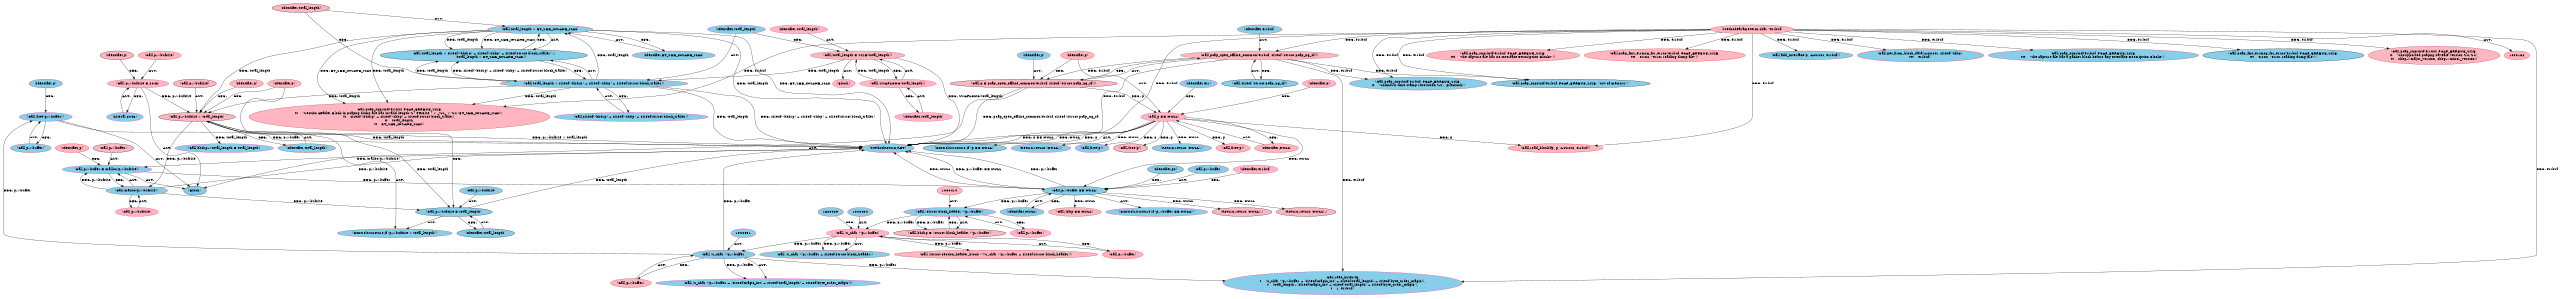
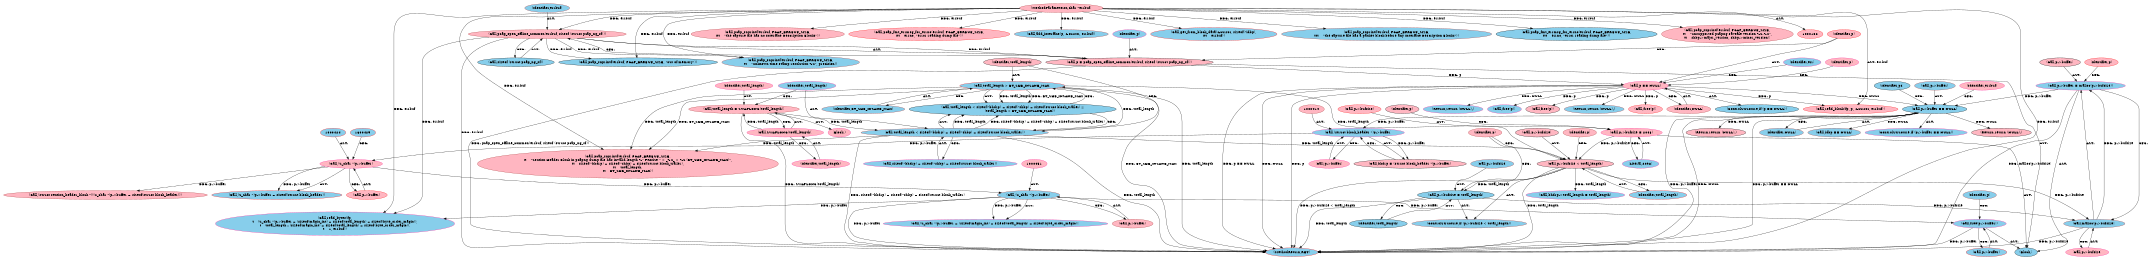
  digraph {
    node [color=brown fillcolor=skyblue style=filled]
    n1 [color=deeppink label="(Call,free(p->buffer))"]
    n2 [color=red label="(MethodReturn,RET)"]
    n3 [color=black label="(Block,)"]
    n4 [color=red label="(Call,p->buffer)"]
    n5 [label="(Call,(u_char *)p->buffer)"]
    n6 [fillcolor=lightpink label="(Call,p->buffer)"]
    n7 [color=deeppink label="(Call,(u_char *)p->buffer + (sizeof(magic_int) + sizeof(total_length) + sizeof(byte_order_magic)))"]
    n8 [color=deeppink label="(Call,read_bytes(fp,\n\t    (u_char *)p->buffer + (sizeof(magic_int) + sizeof(total_length) + sizeof(byte_order_magic)),\n\t    total_length - (sizeof(magic_int) + sizeof(total_length) + sizeof(byte_order_magic)),\n\t    1, errbuf))"]
    n9 [color=deeppink fillcolor=lightpink label="(Call,(u_char *)p->buffer)"]
    n10 [color=red fillcolor=lightpink label="(Call,p->buffer)"]
    n11 [color=red label="(Call,(u_char *)p->buffer + sizeof(struct block_header))"]
    n12 [fillcolor=lightpink label="(Call,(struct section_header_block *)((u_char *)p->buffer + sizeof(struct block_header)))"]
    n13 [color=deeppink label="(Call,(struct block_header *)p->buffer)"]
    n14 [color=deeppink fillcolor=lightpink label="(Call,p->buffer)"]
    n15 [color=black fillcolor=lightpink label="(Call,bhdrp = (struct block_header *)p->buffer)"]
    n16 [color=black label="(Call,p->buffer == NULL)"]
    n17 [color=deeppink label="(ControlStructure,if (p->buffer == NULL))"]
    n18 [color=black fillcolor=lightpink label="(Return,return (NULL);)"]
    n19 [color=black fillcolor=lightpink label="(Return,return (NULL);)"]
    n20 [label="(Identifier,NULL)"]
-   n21 [fillcolor=lightpink label="(Call,idbp == NULL)"]
+   n21 [label="(Call,idbp == NULL)"]
    n22 [color=deeppink label="(Call,p->buffer = malloc(p->bufsize))"]
    n23 [label="(Call,malloc(p->bufsize))"]
    n24 [color=deeppink fillcolor=lightpink label="(Call,p->bufsize)"]
    n25 [color=black label="(Call,p->bufsize = total_length)"]
    n26 [label="(ControlStructure,if (p->bufsize < total_length))"]
    n27 [color=black label="(Identifier,total_length)"]
    n28 [color=black fillcolor=lightpink label="(Call,p->bufsize < total_length)"]
    n29 [color=deeppink label="(Call,bhdrp->total_length = total_length)"]
    n30 [color=red label="(Identifier,total_length)"]
    n31 [color=deeppink fillcolor=lightpink label="(Call,p->bufsize = 2048)"]
-   n32 [color=deeppink label="(Literal,2048)"]
+   n32 [color=deeppink label="(Literal,2098)"]
    n33 [color=red label="(Call,total_length > BT_SHB_INSANE_MAX)"]
    n34 [color=black label="(Call,total_length < sizeof(*bhdrp) + sizeof(*shbp) + sizeof(struct block_trailer) ||\n             (total_length > BT_SHB_INSANE_MAX))"]
    n35 [label="(Identifier,BT_SHB_INSANE_MAX)"]
    n36 [fillcolor=lightpink label="(Call,pcap_snprintf(errbuf, PCAP_ERRBUF_SIZE,\n\t\t    \"Section Header Block in pcapng dump file has invalid length %\" PRIsize \" < _%u_ < %u (BT_SHB_INSANE_MAX)\",\n\t\t    sizeof(*bhdrp) + sizeof(*shbp) + sizeof(struct block_trailer),\n\t\t    total_length,\n\t\t    BT_SHB_INSANE_MAX))"]
    n37 [label="(Call,total_length < sizeof(*bhdrp) + sizeof(*shbp) + sizeof(struct block_trailer))"]
    n38 [color=deeppink label="(Call,sizeof(*bhdrp) + sizeof(*shbp) + sizeof(struct block_trailer))"]
-   n39 [fillcolor=lightpink label="(Call,total_length = SIZE(total_length))"]
+   n39 [fillcolor=lightpink label="(Call,total_length = SWAPLONG(total_length))"]
    n40 [color=deeppink fillcolor=lightpink label="(Call,SWAPLONG(total_length))"]
    n41 [color=deeppink fillcolor=lightpink label="(Block,)"]
    n42 [color=deeppink fillcolor=lightpink label="(Identifier,total_length)"]
    n43 [color=deeppink fillcolor=lightpink label="(Call,p == NULL)"]
    n44 [fillcolor=lightpink label="(Identifier,NULL)"]
    n45 [color=red fillcolor=lightpink label="(Call,read_block(fp, p, &cursor, errbuf))"]
    n46 [color=black label="(ControlStructure,if (p == NULL))"]
    n47 [color=deeppink label="(Return,return (NULL);)"]
    n48 [color=deeppink label="(Call,free(p))"]
    n49 [color=black fillcolor=lightpink label="(Call,free(p))"]
    n50 [label="(Return,return (NULL);)"]
    n51 [color=red fillcolor=lightpink label="(Call,free(p))"]
    n52 [color=black fillcolor=lightpink label="(Call,p = pcap_open_offline_common(errbuf, sizeof (struct pcap_ng_sf)))"]
    n53 [fillcolor=lightpink label="(Call,pcap_open_offline_common(errbuf, sizeof (struct pcap_ng_sf)))"]
    n54 [label="(Call,pcap_snprintf(errbuf, PCAP_ERRBUF_SIZE,\n\t\t    \"unknown time stamp resolution %u\", precision))"]
    n55 [color=black label="(Call,sizeof (struct pcap_ng_sf))"]
    n56 [color=black label="(Call,pcap_snprintf(errbuf, PCAP_ERRBUF_SIZE, \"out of memory\"))"]
    n57 [fillcolor=lightpink label="(MethodParameterIn,char *errbuf)"]
    n58 [fillcolor=lightpink label="(Call,pcap_snprintf(errbuf, PCAP_ERRBUF_SIZE,\n\t\t\t    \"the capture file has no Interface Description Blocks\"))"]
    n59 [color=red fillcolor=lightpink label="(Call,pcap_fmt_errmsg_for_errno(errbuf, PCAP_ERRBUF_SIZE,\n\t\t\t    errno, \"error reading dump file\"))"]
    n60 [label="(Call,add_interface(p, &cursor, errbuf))"]
    n61 [color=red label="(Call,get_from_block_data(&cursor, sizeof(*idbp),\n\t\t\t    errbuf))"]
    n62 [label="(Call,pcap_snprintf(errbuf, PCAP_ERRBUF_SIZE,\n\t\t\t    \"the capture file has a packet block before any Interface Description Blocks\"))"]
    n63 [color=black label="(Call,pcap_fmt_errmsg_for_errno(errbuf, PCAP_ERRBUF_SIZE,\n\t\t\t    errno, \"error reading dump file\"))"]
    n64 [fillcolor=lightpink label="(Call,pcap_snprintf(errbuf, PCAP_ERRBUF_SIZE,\n\t\t    \"unsupported pcapng savefile version %u.%u\",\n\t\t    shbp->major_version, shbp->minor_version))"]
    1000132 [color=red fillcolor=lightpink]
    n66 [color=deeppink fillcolor=lightpink label="(Identifier,p)"]
    n67 [color=deeppink fillcolor=lightpink label="(Identifier,total_length)"]
    n68 [fillcolor=lightpink label="(Identifier,p)"]
    n69 [color=black fillcolor=lightpink label="(Identifier,p)"]
    n70 [label="(Identifier,p)"]
    n71 [color=red fillcolor=lightpink label="(Identifier,p)"]
    n72 [color=black label="(Identifier,ps)"]
    n73 [color=black fillcolor=lightpink label="(Call,p->buffer)"]
    n74 [label="(Call,p->bufsize)"]
    n75 [color=red fillcolor=lightpink label="(Identifier,p)"]
    n76 [color=black fillcolor=lightpink label="(Identifier,total_length)"]
    n77 [color=deeppink label="(Identifier,p)"]
    n78 [fillcolor=lightpink label="(Identifier,p)"]
    n79 [color=deeppink label="(Identifier,err)"]
    n80 [color=red fillcolor=lightpink label="(Call,p->bufsize)"]
    n81 [color=black fillcolor=lightpink label="(Call,p->bufsize)"]
    n82 [color=deeppink label="(Identifier,total_length)"]
    n83 [label="(Identifier,errbuf)"]
    n84 [label="(Call,p->buffer)"]
    n85 [color=deeppink fillcolor=lightpink label="(Identifier,errbuf)"]
-   1000451 [color=deeppink]
+   1000451 [color=deeppink fillcolor=lightpink]
    1000424 [color=red]
    n88 [color=red label=1600429]
    1000414 [fillcolor=lightpink]
    n1 -> n2 [label="DDG: p->buffer"]
    n1 -> n3 [label="AST: "]
    n1 -> n4 [label="CFG: "]
    n4 -> n1 [label="AST: "]
    n5 -> n1 [label="DDG: p->buffer"]
    n5 -> n2 [label="DDG: p->buffer"]
    n5 -> n6 [label="CFG: "]
    n5 -> n7 [label="AST: "]
    n5 -> n7 [label="DDG: p->buffer"]
    n5 -> n8 [label="DDG: p->buffer"]
    n6 -> n5 [label="AST: "]
    n9 -> n5 [label="DDG: p->buffer"]
    n9 -> n10 [label="CFG: "]
    n9 -> n11 [label="AST: "]
    n9 -> n11 [label="DDG: p->buffer"]
    n9 -> n12 [label="DDG: p->buffer"]
    n10 -> n9 [label="AST: "]
    n13 -> n9 [label="DDG: p->buffer"]
    n13 -> n14 [label="CFG: "]
    n13 -> n15 [label="AST: "]
    n13 -> n15 [label="DDG: p->buffer"]
    n14 -> n13 [label="AST: "]
    n15 -> n13 [label="CFG: "]
    n16 -> n2 [label="DDG: p->buffer"]
    n16 -> n2 [label="DDG: NULL"]
    n16 -> n2 [label="DDG: p->buffer == NULL"]
    n16 -> n13 [label="DDG: p->buffer"]
    n16 -> n17 [label="AST: "]
    n16 -> n18 [label="DDG: NULL"]
    n16 -> n19 [label="DDG: NULL"]
    n16 -> n20 [label="CFG: "]
    n16 -> n21 [label="DDG: NULL"]
    n20 -> n16 [label="AST: "]
-   n2 -> n22 [label="DDG: malloc(p->bufsize)"]
+   n22 -> n2 [label="DDG: malloc(p->bufsize)"]
    n22 -> n3 [label="AST: "]
    n22 -> n16 [label="DDG: p->buffer"]
    n22 -> n23 [label="CFG: "]
    n23 -> n2 [label="DDG: p->bufsize"]
    n23 -> n22 [label="AST: "]
    n23 -> n22 [label="DDG: p->bufsize"]
    n23 -> n24 [label="CFG: "]
    n24 -> n23 [label="AST: "]
    n25 -> n2 [label="DDG: total_length"]
-   n23 -> n25 [label="DDG: p->bufsize"]
+   n25 -> n23 [label="DDG: p->bufsize"]
    n25 -> n26 [label="AST: "]
    n25 -> n27 [label="CFG: "]
    n27 -> n25 [label="AST: "]
    n28 -> n2 [label="DDG: p->bufsize < total_length"]
    n28 -> n2 [label="DDG: total_length"]
    n28 -> n23 [label="DDG: p->bufsize"]
    n28 -> n25 [label="DDG: total_length"]
    n28 -> n26 [label="AST: "]
    n28 -> n29 [label="DDG: total_length"]
    n28 -> n30 [label="CFG: "]
    n30 -> n28 [label="AST: "]
    n31 -> n3 [label="AST: "]
    n31 -> n28 [label="DDG: p->bufsize"]
    n31 -> n32 [label="CFG: "]
    n32 -> n31 [label="AST: "]
    n33 -> n2 [label="DDG: BT_SHB_INSANE_MAX"]
    n33 -> n2 [label="DDG: total_length"]
    n33 -> n28 [label="DDG: total_length"]
    n33 -> n34 [label="AST: "]
    n33 -> n34 [label="DDG: total_length"]
    n33 -> n34 [label="DDG: BT_SHB_INSANE_MAX"]
    n33 -> n35 [label="CFG: "]
    n33 -> n36 [label="DDG: total_length"]
    n33 -> n36 [label="DDG: BT_SHB_INSANE_MAX"]
    n34 -> n33 [label="CFG: "]
    n34 -> n37 [label="CFG: "]
    n35 -> n33 [label="AST: "]
    n37 -> n2 [label="DDG: sizeof(*bhdrp) + sizeof(*shbp) + sizeof(struct block_trailer)"]
    n37 -> n2 [label="DDG: total_length"]
    n37 -> n28 [label="DDG: total_length"]
    n37 -> n33 [label="DDG: total_length"]
    n37 -> n34 [label="AST: "]
    n37 -> n34 [label="DDG: total_length"]
    n37 -> n34 [label="DDG: sizeof(*bhdrp) + sizeof(*shbp) + sizeof(struct block_trailer)"]
    n37 -> n36 [label="DDG: total_length"]
    n37 -> n38 [label="CFG: "]
    n38 -> n37 [label="AST: "]
    n39 -> n2 [label="DDG: SWAPLONG(total_length)"]
    n39 -> n37 [label="DDG: total_length"]
    n39 -> n40 [label="CFG: "]
    n39 -> n41 [label="AST: "]
    n40 -> n39 [label="AST: "]
    n40 -> n39 [label="DDG: total_length"]
    n40 -> n42 [label="CFG: "]
    n42 -> n40 [label="AST: "]
    n43 -> n2 [label="DDG: p == NULL"]
    n43 -> n2 [label="DDG: NULL"]
    n43 -> n2 [label="DDG: p"]
    n43 -> n16 [label="DDG: NULL"]
    n43 -> n44 [label="CFG: "]
    n43 -> n45 [label="DDG: p"]
    n43 -> n46 [label="AST: "]
    n43 -> n47 [label="DDG: NULL"]
    n43 -> n48 [label="DDG: p"]
    n43 -> n49 [label="DDG: p"]
    n43 -> n50 [label="DDG: NULL"]
    n43 -> n51 [label="DDG: p"]
    n44 -> n43 [label="AST: "]
    n52 -> n2 [label="DDG: pcap_open_offline_common(errbuf, sizeof (struct pcap_ng_sf))"]
    n52 -> n3 [label="AST: "]
    n52 -> n43 [label="DDG: p"]
    n52 -> n53 [label="CFG: "]
    n53 -> n2 [label="DDG: errbuf"]
    n53 -> n8 [label="DDG: errbuf"]
    n53 -> n52 [label="AST: "]
    n53 -> n52 [label="DDG: errbuf"]
    n53 -> n54 [label="DDG: errbuf"]
    n53 -> n55 [label="CFG: "]
    n53 -> n56 [label="DDG: errbuf"]
    n55 -> n53 [label="AST: "]
    n57 -> n2 [label="DDG: errbuf"]
    n57 -> n8 [label="DDG: errbuf"]
    n57 -> n36 [label="DDG: errbuf"]
-   n57 -> n45 [label="DDG: errbuf"]
+   n57 -> n45 [label="AST: errbuf"]
    n57 -> n53 [label="DDG: errbuf"]
    n57 -> n54 [label="DDG: errbuf"]
    n57 -> n56 [label="DDG: errbuf"]
    n57 -> n58 [label="DDG: errbuf"]
    n57 -> n59 [label="DDG: errbuf"]
    n57 -> n60 [label="DDG: errbuf"]
    n57 -> n61 [label="DDG: errbuf"]
    n57 -> n62 [label="DDG: errbuf"]
    n57 -> n63 [label="DDG: errbuf"]
    n57 -> n64 [label="DDG: errbuf"]
    n57 -> 1000132 [label="AST: "]
    n66 -> n43 [label="CFG: "]
    n67 -> n39 [label="AST: "]
    n68 -> n25 [label="CFG: "]
    n68 -> n28 [label="CFG: "]
    n69 -> n31 [label="CFG: "]
    n70 -> n1 [label="CFG: "]
    n71 -> n43 [label="AST: "]
    n71 -> n52 [label="CFG: "]
    n72 -> n16 [label="CFG: "]
    n73 -> n22 [label="AST: "]
    n74 -> n25 [label="AST: "]
    n75 -> n22 [label="CFG: "]
    n76 -> n33 [label="AST: "]
    n76 -> n37 [label="CFG: "]
    n77 -> n52 [label="AST: "]
    n78 -> n28 [label="CFG: "]
    n79 -> n43 [label="CFG: "]
    n80 -> n31 [label="AST: "]
    n81 -> n28 [label="AST: "]
    n82 -> n37 [label="AST: "]
    n82 -> n39 [label="CFG: "]
    n83 -> n53 [label="AST: "]
    n84 -> n16 [label="AST: "]
    n85 -> n16 [label="CFG: "]
    1000451 -> n5 [label="AST: "]
    1000424 -> n9 [label="AST: "]
    n88 -> n9 [label="CFG: "]
    1000414 -> n13 [label="AST: "]
  }
